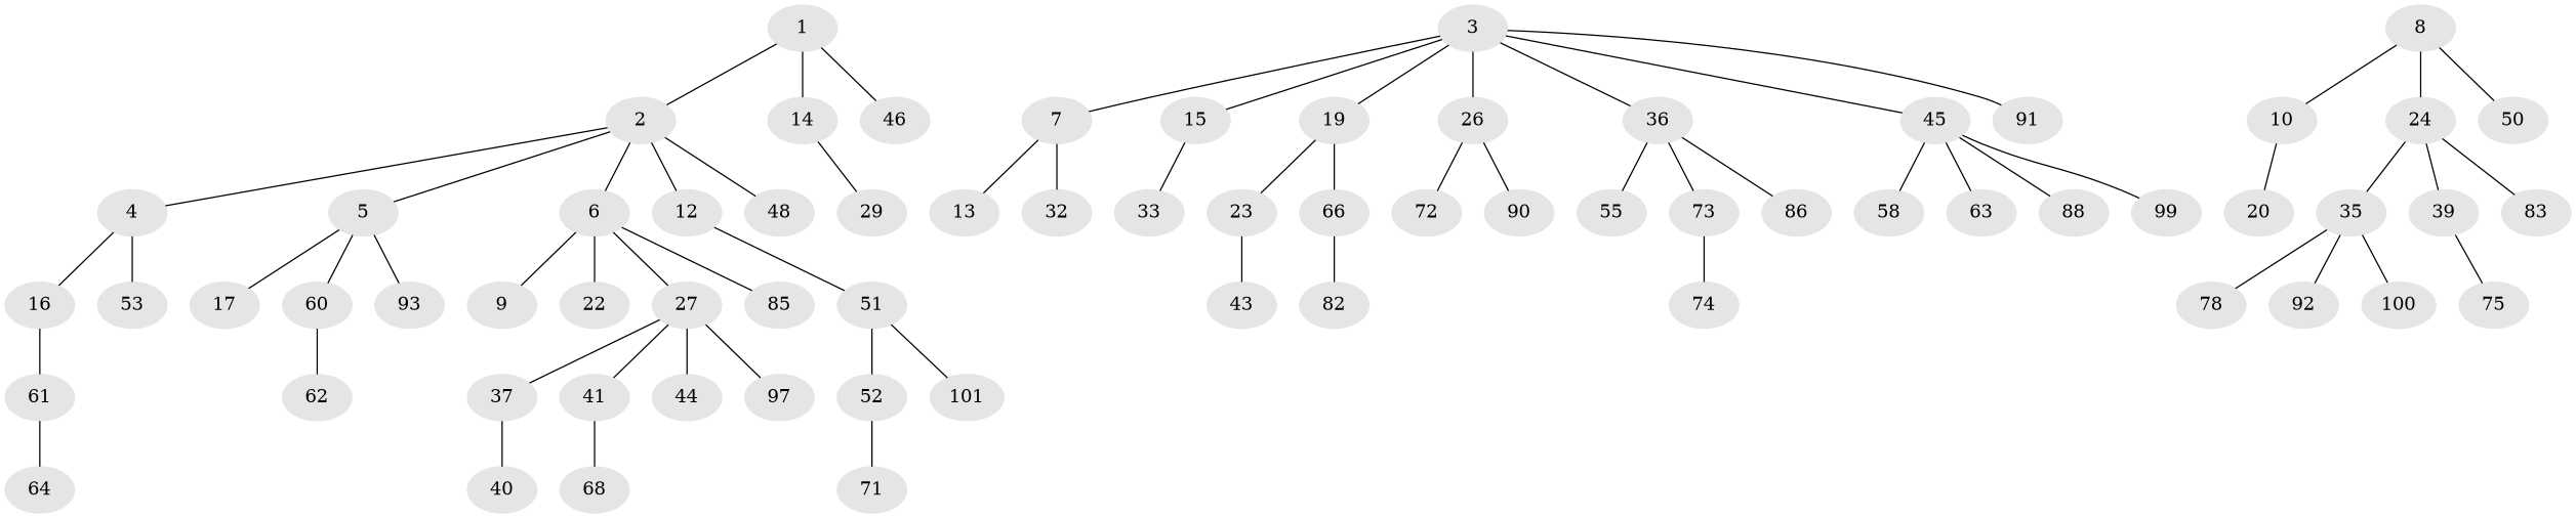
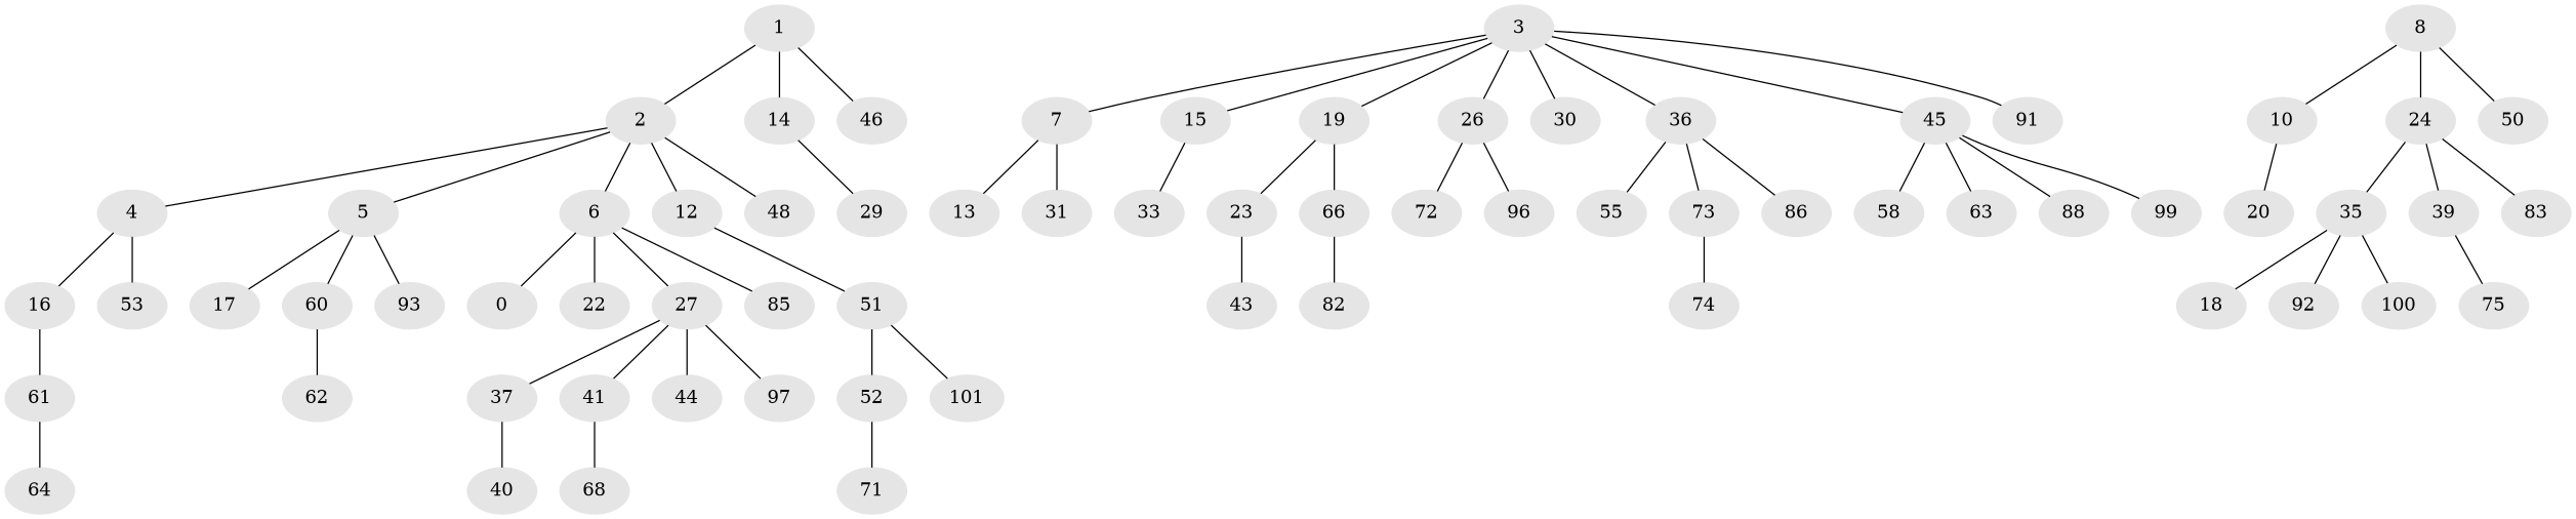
  graph {
    node [color=gray90 style=filled]
    1 [super="+70"]
    2 [super="+21"]
    14 [super="+28"]
    46
    4 [super="+95"]
    5 [super="+80"]
    6 [super="+42"]
    12
    48
    3 [super="+18"]
    7
    15
    19 [super="+94"]
    26 [super="+56"]
+   30
    36 [super="+59"]
    45 [super="+87"]
    91
    29
    16 [super="+57"]
    53
    17
    60 [super="+84"]
    93
-   9 [super="+38"]
+   9 [super="+38" label=0]
    22 [super="+32"]
    27 [super="+34"]
    85
    51 [super="+67"]
    13 [super="+76"]
-   31 [super="+65" label=32]
+   31 [super="+65"]
    33 [super="+49"]
    23 [super="+25"]
    66 [super="+79"]
    72
-   96 [label=90]
+   96
    55
    73
    86
    58
    63
    88
    99
    10 [super="+11"]
    8
    24 [super="+54"]
    50
    61 [super="+90"]
    62
    37
    41 [super="+47"]
    44
    97
    20
    35 [super="+77"]
    39
    83
    52
    101
    64 [super="+81"]
    43
    82 [super="+89"]
-   78
+   78 [label=18]
    92
    100
    75 [super="+98"]
    40 [super="+69"]
    68
    74
    71
    1 -- 2
    1 -- 14
    1 -- 46
    2 -- 4
    2 -- 5
    2 -- 6
    2 -- 12
    2 -- 48
    14 -- 29
    4 -- 16
    4 -- 53
    5 -- 17
    5 -- 60
    5 -- 93
    6 -- 9
    6 -- 22
    6 -- 27
    6 -- 85
    12 -- 51
    3 -- 7
    3 -- 15
    3 -- 19
    3 -- 26
+   3 -- 30
    3 -- 36
    3 -- 45
    3 -- 91
    7 -- 13
    7 -- 31
    15 -- 33
    19 -- 23
    19 -- 66
    26 -- 72
    26 -- 96
    36 -- 55
    36 -- 73
    36 -- 86
    45 -- 58
    45 -- 63
    45 -- 88
    45 -- 99
    16 -- 61
    60 -- 62
    27 -- 37
    27 -- 41
    27 -- 44
    27 -- 97
    51 -- 52
    51 -- 101
    23 -- 43
    66 -- 82
    73 -- 74
    10 -- 20
    8 -- 10
    8 -- 24
    8 -- 50
    24 -- 35
    24 -- 39
    24 -- 83
    61 -- 64
    37 -- 40
    41 -- 68
    35 -- 78
    35 -- 92
    35 -- 100
    39 -- 75
    52 -- 71
  }
